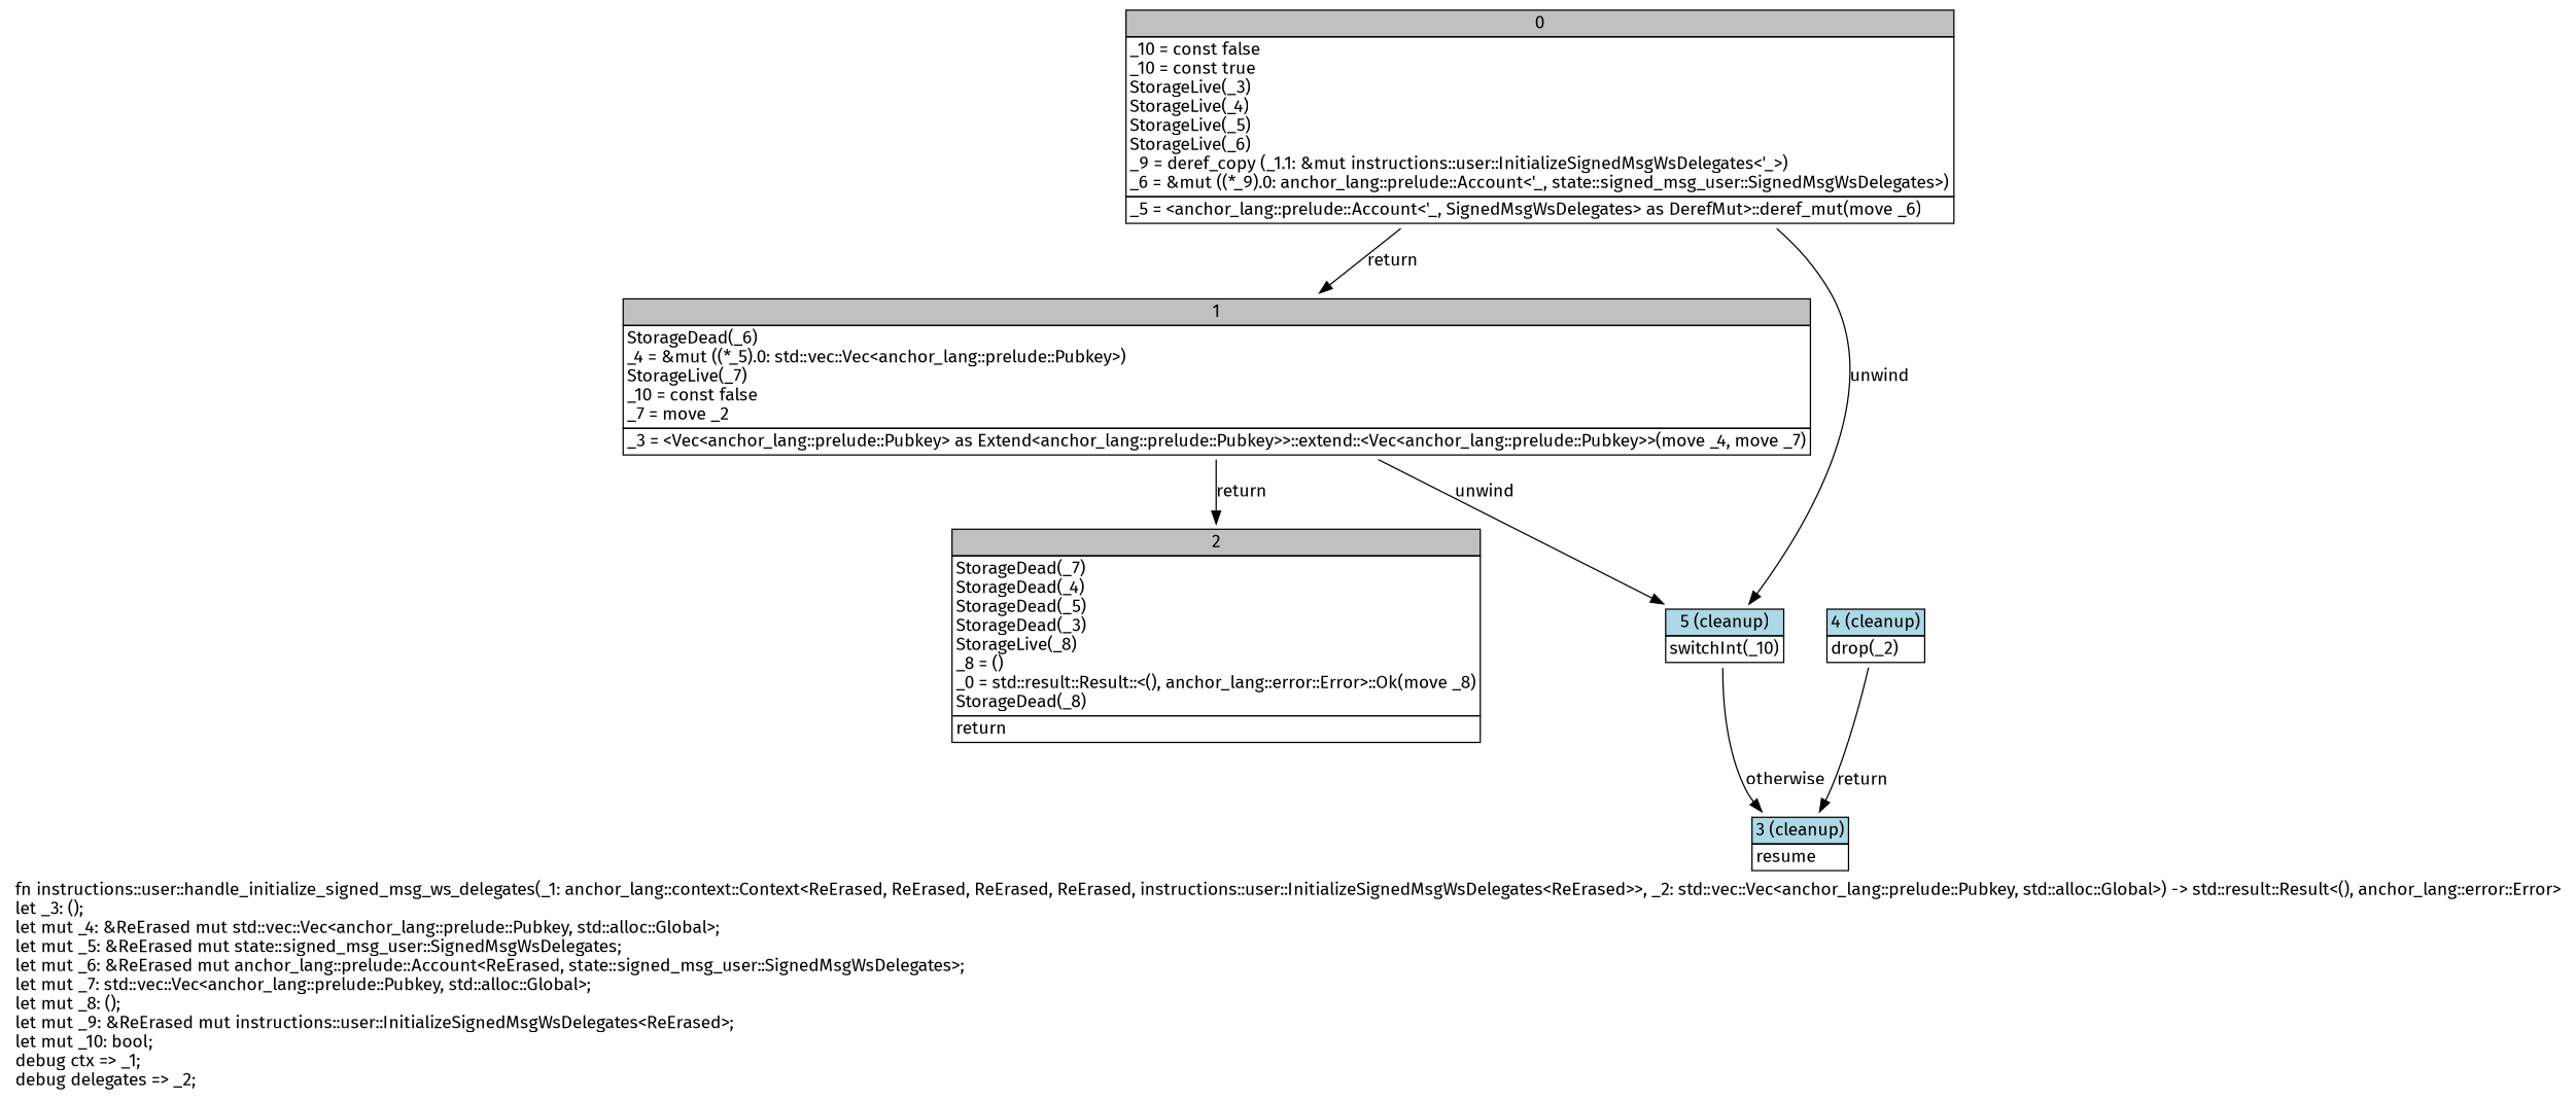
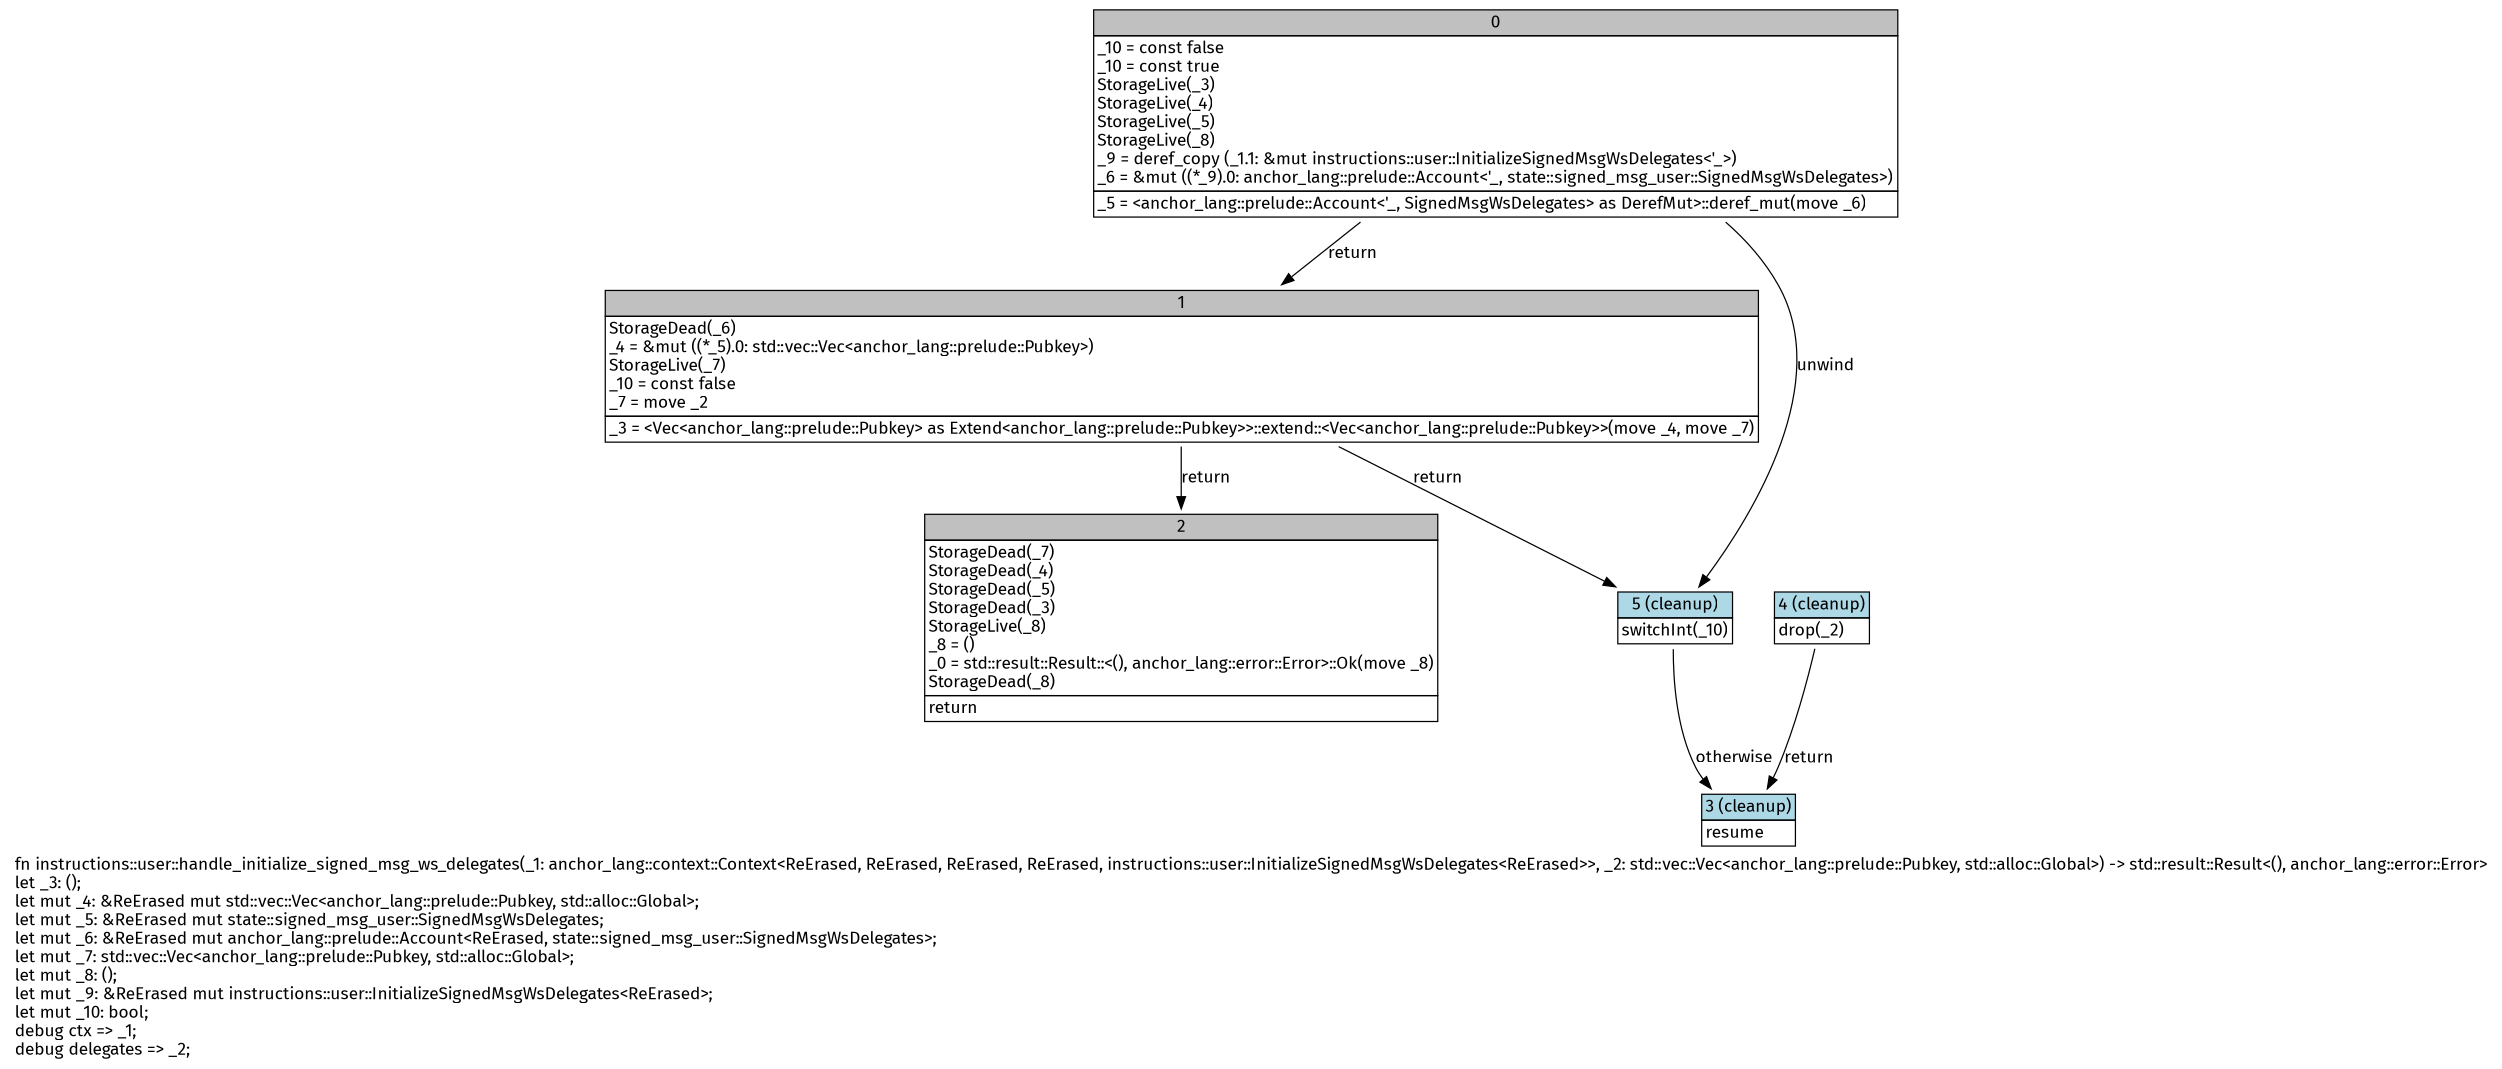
  digraph {
    fontname="Fira Sans"
    label=<fn instructions::user::handle_initialize_signed_msg_ws_delegates(_1: anchor_lang::context::Context&lt;ReErased, ReErased, ReErased, ReErased, instructions::user::InitializeSignedMsgWsDelegates&lt;ReErased&gt;&gt;, _2: std::vec::Vec&lt;anchor_lang::prelude::Pubkey, std::alloc::Global&gt;) -&gt; std::result::Result&lt;(), anchor_lang::error::Error&gt;<br align="left"/>let _3: ();<br align="left"/>let mut _4: &amp;ReErased mut std::vec::Vec&lt;anchor_lang::prelude::Pubkey, std::alloc::Global&gt;;<br align="left"/>let mut _5: &amp;ReErased mut state::signed_msg_user::SignedMsgWsDelegates;<br align="left"/>let mut _6: &amp;ReErased mut anchor_lang::prelude::Account&lt;ReErased, state::signed_msg_user::SignedMsgWsDelegates&gt;;<br align="left"/>let mut _7: std::vec::Vec&lt;anchor_lang::prelude::Pubkey, std::alloc::Global&gt;;<br align="left"/>let mut _8: ();<br align="left"/>let mut _9: &amp;ReErased mut instructions::user::InitializeSignedMsgWsDelegates&lt;ReErased&gt;;<br align="left"/>let mut _10: bool;<br align="left"/>debug ctx =&gt; _1;<br align="left"/>debug delegates =&gt; _2;<br align="left"/>>
    node [fontname="Fira Sans" shape=none]
    edge [fontname="Fira Sans"]
-   n1 [label=<<table border="0" cellborder="1" cellspacing="0"><tr><td bgcolor="gray" align="center" colspan="1">0</td></tr><tr><td align="left" balign="left">_10 = const false<br/>_10 = const true<br/>StorageLive(_3)<br/>StorageLive(_4)<br/>StorageLive(_5)<br/>StorageLive(_6)<br/>_9 = deref_copy (_1.1: &amp;mut instructions::user::InitializeSignedMsgWsDelegates&lt;'_&gt;)<br/>_6 = &amp;mut ((*_9).0: anchor_lang::prelude::Account&lt;'_, state::signed_msg_user::SignedMsgWsDelegates&gt;)<br/></td></tr><tr><td align="left">_5 = &lt;anchor_lang::prelude::Account&lt;'_, SignedMsgWsDelegates&gt; as DerefMut&gt;::deref_mut(move _6)</td></tr></table>>]
+   n1 [label=<<table border="0" cellborder="1" cellspacing="0"><tr><td bgcolor="gray" align="center" colspan="1">0</td></tr><tr><td align="left" balign="left">_10 = const false<br/>_10 = const true<br/>StorageLive(_3)<br/>StorageLive(_4)<br/>StorageLive(_5)<br/>StorageLive(_8)<br/>_9 = deref_copy (_1.1: &amp;mut instructions::user::InitializeSignedMsgWsDelegates&lt;'_&gt;)<br/>_6 = &amp;mut ((*_9).0: anchor_lang::prelude::Account&lt;'_, state::signed_msg_user::SignedMsgWsDelegates&gt;)<br/></td></tr><tr><td align="left">_5 = &lt;anchor_lang::prelude::Account&lt;'_, SignedMsgWsDelegates&gt; as DerefMut&gt;::deref_mut(move _6)</td></tr></table>>]
    n2 [label=<<table border="0" cellborder="1" cellspacing="0"><tr><td bgcolor="gray" align="center" colspan="1">1</td></tr><tr><td align="left" balign="left">StorageDead(_6)<br/>_4 = &amp;mut ((*_5).0: std::vec::Vec&lt;anchor_lang::prelude::Pubkey&gt;)<br/>StorageLive(_7)<br/>_10 = const false<br/>_7 = move _2<br/></td></tr><tr><td align="left">_3 = &lt;Vec&lt;anchor_lang::prelude::Pubkey&gt; as Extend&lt;anchor_lang::prelude::Pubkey&gt;&gt;::extend::&lt;Vec&lt;anchor_lang::prelude::Pubkey&gt;&gt;(move _4, move _7)</td></tr></table>>]
    n3 [label=<<table border="0" cellborder="1" cellspacing="0"><tr><td bgcolor="lightblue" align="center" colspan="1">5 (cleanup)</td></tr><tr><td align="left">switchInt(_10)</td></tr></table>>]
    n4 [label=<<table border="0" cellborder="1" cellspacing="0"><tr><td bgcolor="gray" align="center" colspan="1">2</td></tr><tr><td align="left" balign="left">StorageDead(_7)<br/>StorageDead(_4)<br/>StorageDead(_5)<br/>StorageDead(_3)<br/>StorageLive(_8)<br/>_8 = ()<br/>_0 = std::result::Result::&lt;(), anchor_lang::error::Error&gt;::Ok(move _8)<br/>StorageDead(_8)<br/></td></tr><tr><td align="left">return</td></tr></table>>]
    n5 [label=<<table border="0" cellborder="1" cellspacing="0"><tr><td bgcolor="lightblue" align="center" colspan="1">3 (cleanup)</td></tr><tr><td align="left">resume</td></tr></table>>]
    n6 [label=<<table border="0" cellborder="1" cellspacing="0"><tr><td bgcolor="lightblue" align="center" colspan="1">4 (cleanup)</td></tr><tr><td align="left">drop(_2)</td></tr></table>>]
    n1 -> n2 [label=return]
    n1 -> n3 [label=unwind]
-   n2 -> n3 [label=unwind]
+   n2 -> n3 [label=return]
    n2 -> n4 [label=return]
    n3 -> n5 [label=otherwise]
    n6 -> n5 [label=return]
  }
